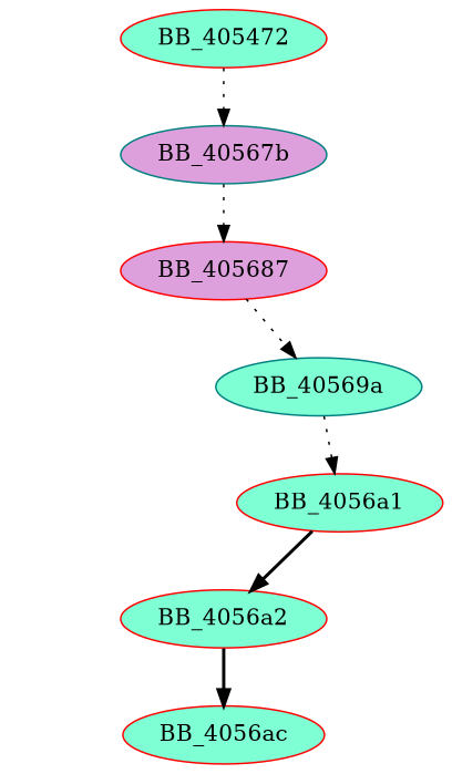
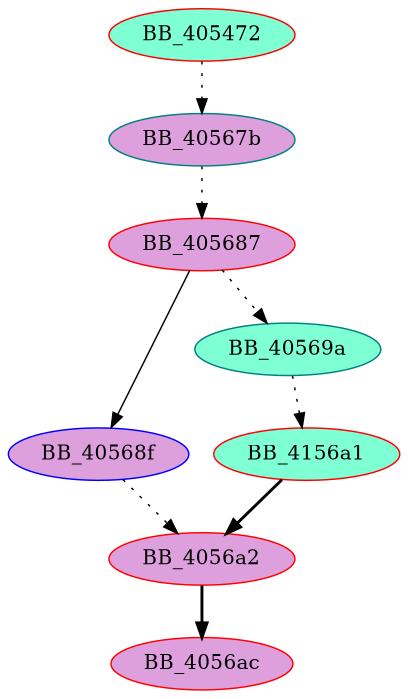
  digraph {
    node [color=red fillcolor=plum style=filled]
    edge [style=dotted]
    n1 [fillcolor=aquamarine label=BB_405472]
    BB_40567b [color=teal]
    BB_405687
+   BB_40568f [color=blue]
    BB_40569a [color=teal fillcolor=aquamarine]
-   BB_4056a2 [fillcolor=aquamarine]
-   BB_4056a1 [fillcolor=aquamarine]
-   BB_4056ac [fillcolor=aquamarine]
+   BB_4056a2
+   BB_4056a1 [fillcolor=aquamarine label=BB_4156a1]
+   BB_4056ac
    n1 -> BB_40567b
    BB_40567b -> BB_405687
+   BB_405687 -> BB_40568f [style=solid]
    BB_405687 -> BB_40569a
+   BB_40568f -> BB_4056a2
    BB_40569a -> BB_4056a1
    BB_4056a2 -> BB_4056ac [style=bold]
    BB_4056a1 -> BB_4056a2 [style=bold]
  }
